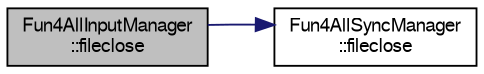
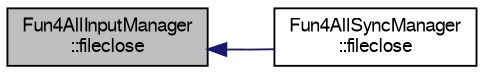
  digraph {
    rankdir=LR
    node [color=black fontname=FreeSans fontsize=10 shape=record]
    n1 [fillcolor=grey75 fontcolor=black height=0.2 label="Fun4AllInputManager\l::fileclose" style=filled width=0.4]
    n2 [height=0.2 label="Fun4AllSyncManager\l::fileclose" width=0.4]
-   n2 -> n1 [color=midnightblue dir=back fontname=FreeSans fontsize=10 labelfontname=FreeSans labelfontsize=10 style=solid]
+   n1 -> n2 [color=midnightblue dir=back fontname=FreeSans fontsize=10 labelfontname=FreeSans labelfontsize=10 style=solid]
  }
